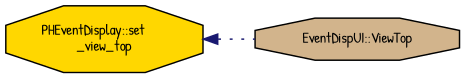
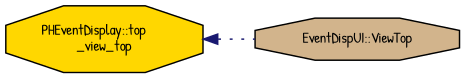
  digraph {
    rankdir=LR
    fontname="Patrick Hand"
    node [color=black fontname="Patrick Hand" fontsize=10 shape=octagon style=filled]
-   n1 [fillcolor=gold fontcolor=black height=0.2 label="PHEventDisplay::set\l_view_top" width=0.4]
+   n1 [fillcolor=gold fontcolor=black height=0.2 label="PHEventDisplay::top\l_view_top" width=0.4]
    n2 [height=0.2 label="EventDispUI::ViewTop" width=0.4 fillcolor=tan]
    n1 -> n2 [color=midnightblue dir=back fontname="Patrick Hand" fontsize=10 labelfontname=FreeSans labelfontsize=10 style=dotted]
  }
